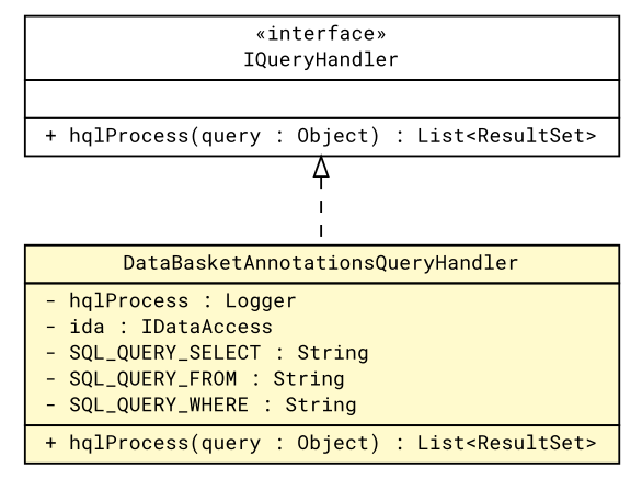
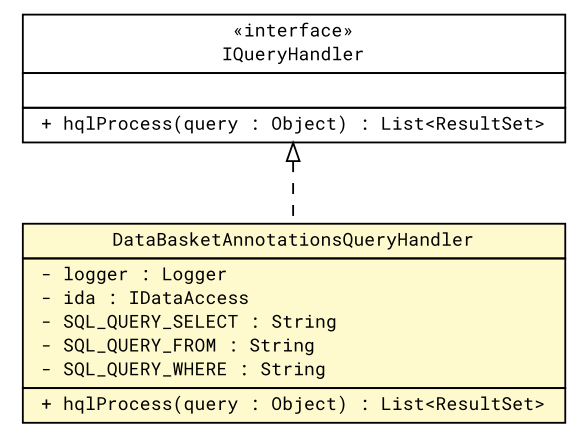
  digraph {
    fontname="Roboto Mono"
    node [fontcolor=black fontname="Roboto Mono" fontsize=10.0 shape=plaintext]
-   n1 [label=<<table border="0" cellborder="1" cellspacing="0" cellpadding="2" port="p" bgcolor="lemonChiffon" href="./DataBasketAnnotationsQueryHandler.html"> 		<tr><td><table border="0" cellspacing="0" cellpadding="1"> 			<tr><td> DataBasketAnnotationsQueryHandler </td></tr> 		</table></td></tr> 		<tr><td><table border="0" cellspacing="0" cellpadding="1"> 			<tr><td align="left"> - hqlProcess : Logger </td></tr> 			<tr><td align="left"> - ida : IDataAccess </td></tr> 			<tr><td align="left"> - SQL_QUERY_SELECT : String </td></tr> 			<tr><td align="left"> - SQL_QUERY_FROM : String </td></tr> 			<tr><td align="left"> - SQL_QUERY_WHERE : String </td></tr> 		</table></td></tr> 		<tr><td><table border="0" cellspacing="0" cellpadding="1"> 			<tr><td align="left"> + hqlProcess(query : Object) : List&lt;ResultSet&gt; </td></tr> 		</table></td></tr> 		</table>>]
+   n1 [label=<<table border="0" cellborder="1" cellspacing="0" cellpadding="2" port="p" bgcolor="lemonChiffon" href="./DataBasketAnnotationsQueryHandler.html"> 		<tr><td><table border="0" cellspacing="0" cellpadding="1"> 			<tr><td> DataBasketAnnotationsQueryHandler </td></tr> 		</table></td></tr> 		<tr><td><table border="0" cellspacing="0" cellpadding="1"> 			<tr><td align="left"> - logger : Logger </td></tr> 			<tr><td align="left"> - ida : IDataAccess </td></tr> 			<tr><td align="left"> - SQL_QUERY_SELECT : String </td></tr> 			<tr><td align="left"> - SQL_QUERY_FROM : String </td></tr> 			<tr><td align="left"> - SQL_QUERY_WHERE : String </td></tr> 		</table></td></tr> 		<tr><td><table border="0" cellspacing="0" cellpadding="1"> 			<tr><td align="left"> + hqlProcess(query : Object) : List&lt;ResultSet&gt; </td></tr> 		</table></td></tr> 		</table>>]
    n2 [label=<<table border="0" cellborder="1" cellspacing="0" cellpadding="2" port="p" href="./IQueryHandler.html"> 		<tr><td><table border="0" cellspacing="0" cellpadding="1"> 			<tr><td> &laquo;interface&raquo; </td></tr> 			<tr><td> IQueryHandler </td></tr> 		</table></td></tr> 		<tr><td><table border="0" cellspacing="0" cellpadding="1"> 			<tr><td align="left">  </td></tr> 		</table></td></tr> 		<tr><td><table border="0" cellspacing="0" cellpadding="1"> 			<tr><td align="left"> + hqlProcess(query : Object) : List&lt;ResultSet&gt; </td></tr> 		</table></td></tr> 		</table>>]
    n2 -> n1 [arrowtail=empty dir=back fontname="Roboto Mono" fontsize=10 headport=p labelfontname=Helvetica labelfontsize=10 style=dashed tailport=p]
  }
